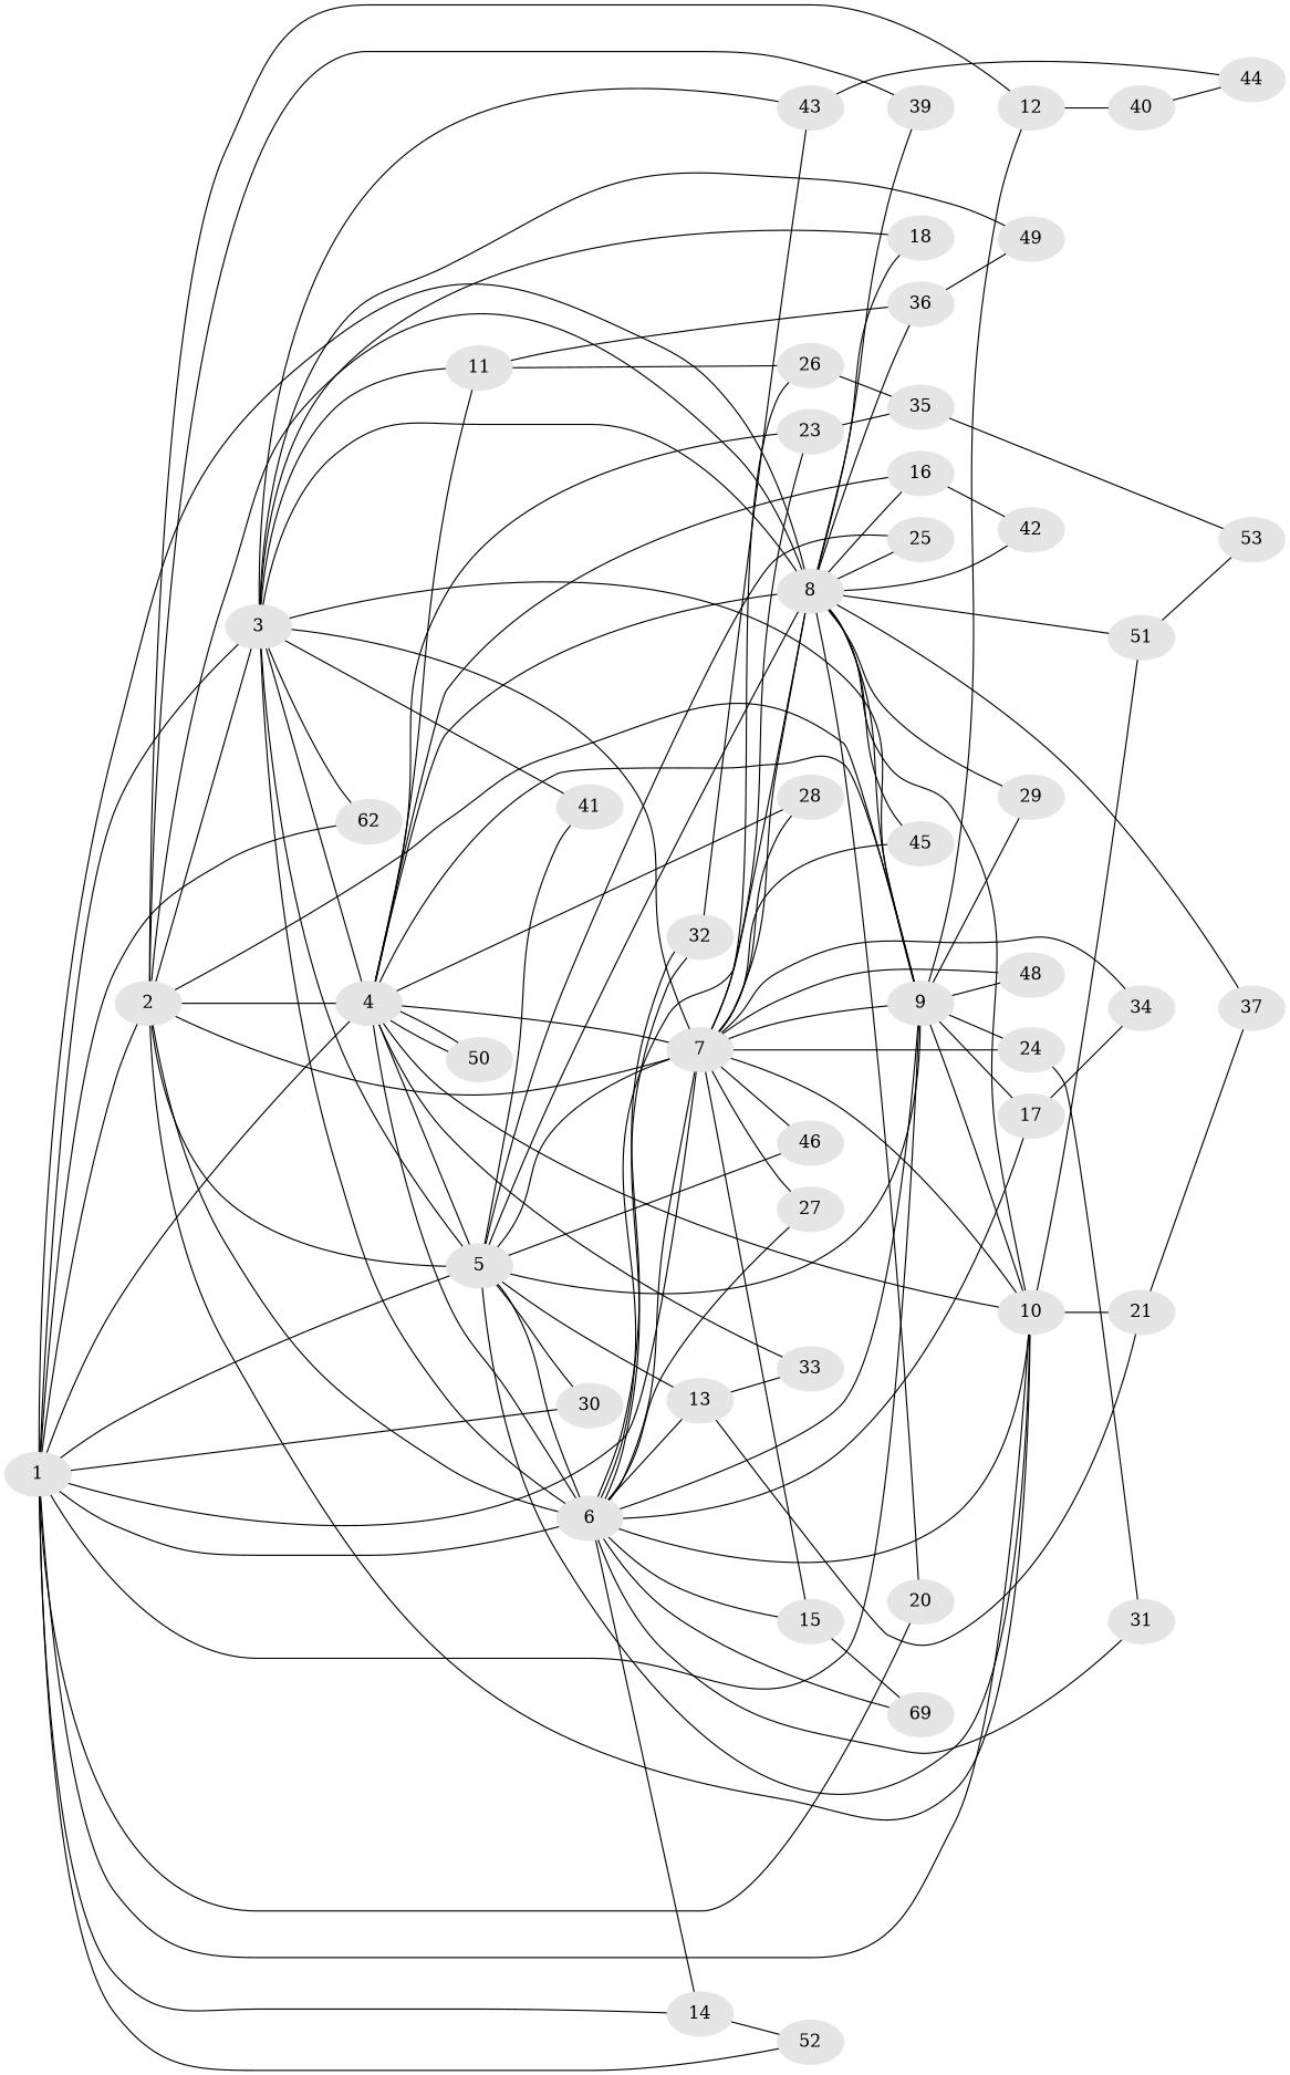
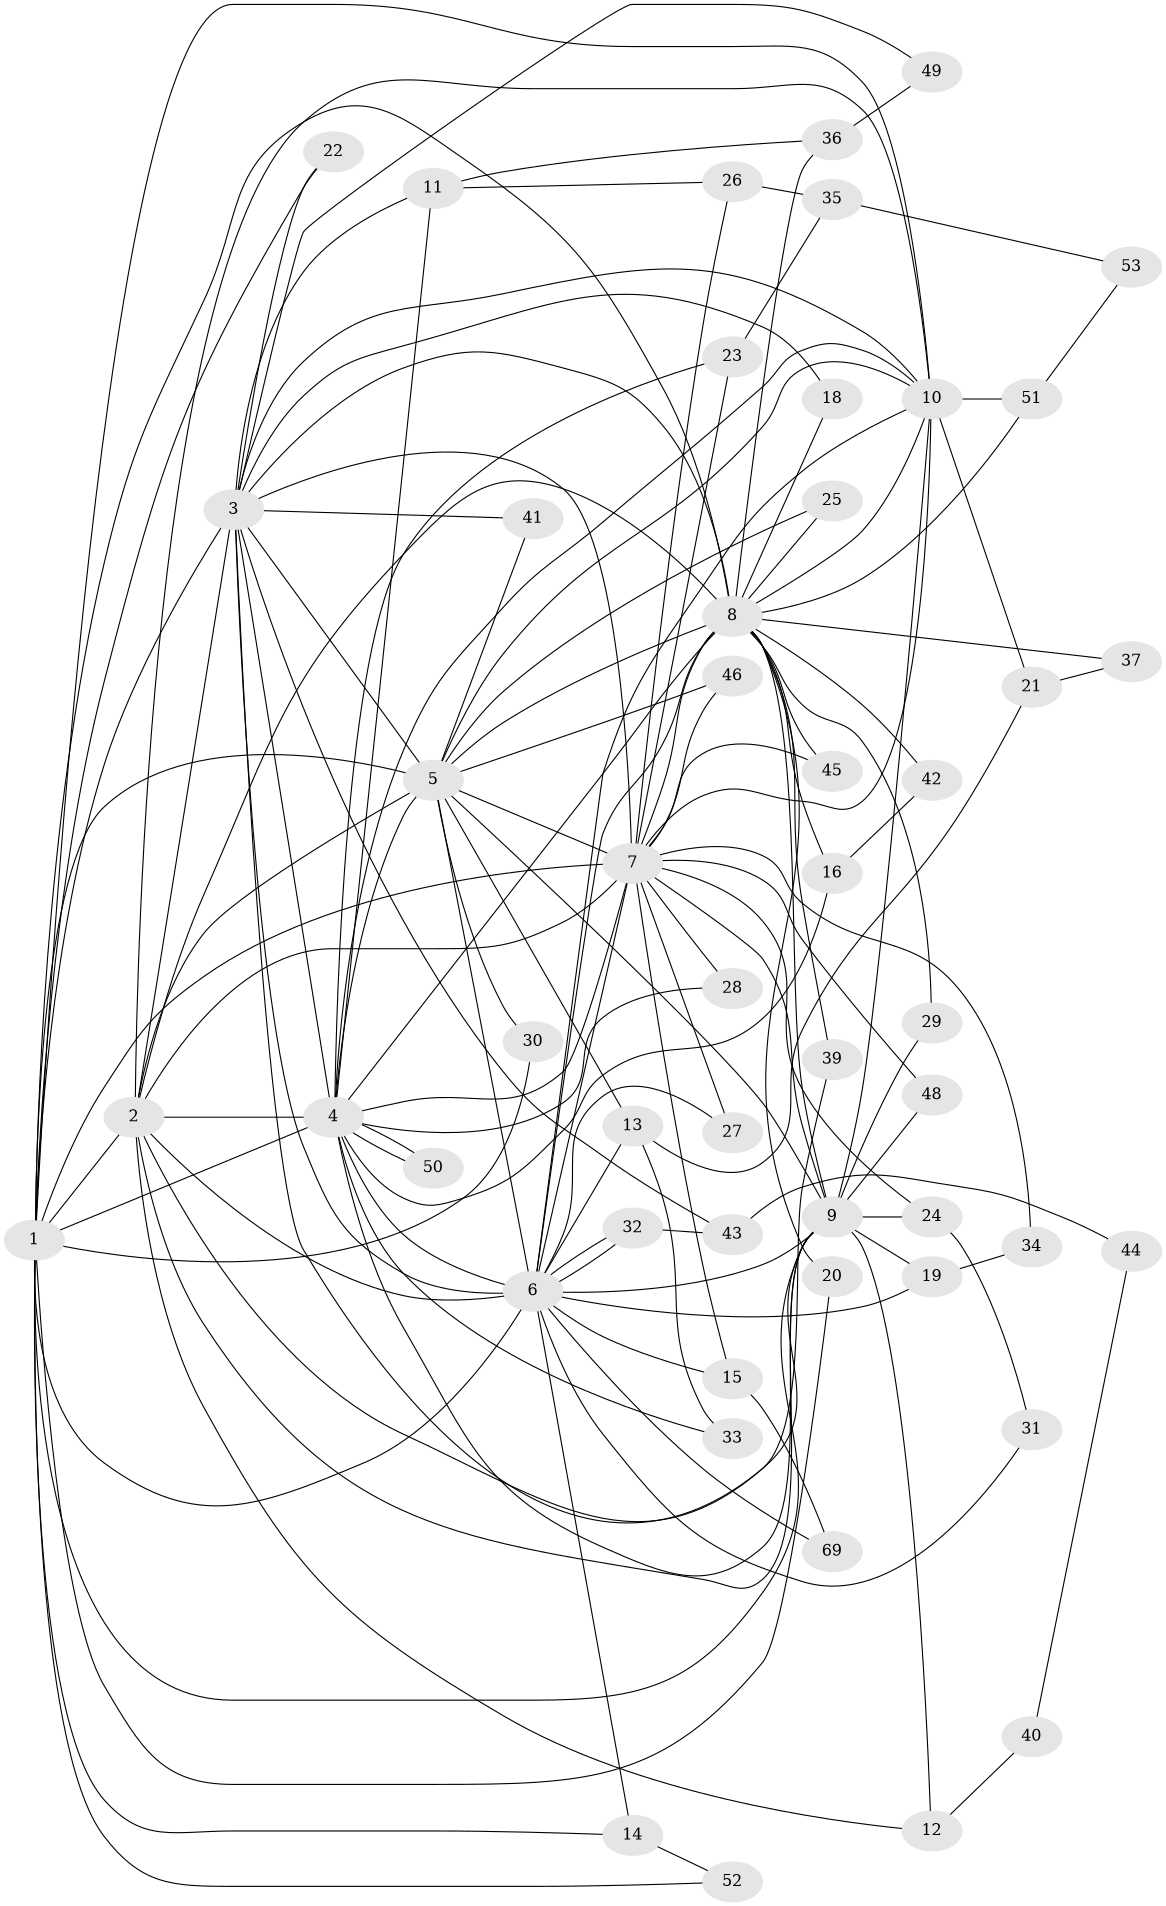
  graph {
    rankdir=LR
    node [color=gray90 style=filled]
    1
    2
    3
    4
    5
    6
    7
    8
    9
    10
    14
    20
-   22 [label=62]
+   22
    30
    52
    12
    39
    11
    18
    41
    43
    49
    16
    23
    28
    33
    50
    13
    25
    46
    15
-   17
+   17 [label=19]
    n33 [label=69]
    27
    31
    32
    24
    26
    34
    45
    48
    29
    36
    37
    42
    51
    21
    40
    44
    35
    53
    1 -- 2
    1 -- 3
    1 -- 4
    1 -- 5
    1 -- 6
    1 -- 7
    1 -- 8
    1 -- 9
    1 -- 10
    1 -- 14
    1 -- 20
    1 -- 22
    1 -- 30
    1 -- 52
    2 -- 3
    2 -- 4
    2 -- 5
    2 -- 6
    2 -- 7
    2 -- 8
    2 -- 9
    2 -- 10
    2 -- 12
    2 -- 39
    3 -- 4
    3 -- 5
    3 -- 6
    3 -- 7
    3 -- 8
    3 -- 9
+   3 -- 10
    3 -- 22
    3 -- 11
    3 -- 18
    3 -- 41
    3 -- 43
    3 -- 49
    4 -- 5
    4 -- 6
    4 -- 7
    4 -- 8
    4 -- 9
    4 -- 10
    4 -- 11
    4 -- 16
    4 -- 23
    4 -- 28
    4 -- 33
    4 -- 50
    4 -- 50
    5 -- 6
    5 -- 7
    5 -- 8
    5 -- 9
    5 -- 10
    5 -- 30
    5 -- 41
    5 -- 13
    5 -- 25
    5 -- 46
    6 -- 7
    6 -- 8
    6 -- 9
    6 -- 10
    6 -- 14
    6 -- 13
    6 -- 15
    6 -- 17
    6 -- n33
    6 -- 27
    6 -- 31
    6 -- 32
    6 -- 32
    7 -- 8
    7 -- 9
    7 -- 10
    7 -- 23
    7 -- 28
    7 -- 46
    7 -- 15
    7 -- 27
    7 -- 24
    7 -- 26
    7 -- 34
    7 -- 45
    7 -- 48
    8 -- 9
    8 -- 10
    8 -- 20
    8 -- 39
    8 -- 18
    8 -- 16
    8 -- 25
    8 -- 45
    8 -- 29
    8 -- 36
    8 -- 37
    8 -- 42
    8 -- 51
    9 -- 10
    9 -- 12
    9 -- 17
    9 -- 24
    9 -- 48
    9 -- 29
    10 -- 51
    10 -- 21
    14 -- 52
    12 -- 40
    11 -- 26
    11 -- 36
    43 -- 44
    16 -- 42
    23 -- 35
    13 -- 33
    13 -- 21
    15 -- n33
    17 -- 34
    32 -- 43
    24 -- 31
    26 -- 35
    36 -- 49
    51 -- 53
    21 -- 37
    40 -- 44
    35 -- 53
  }
